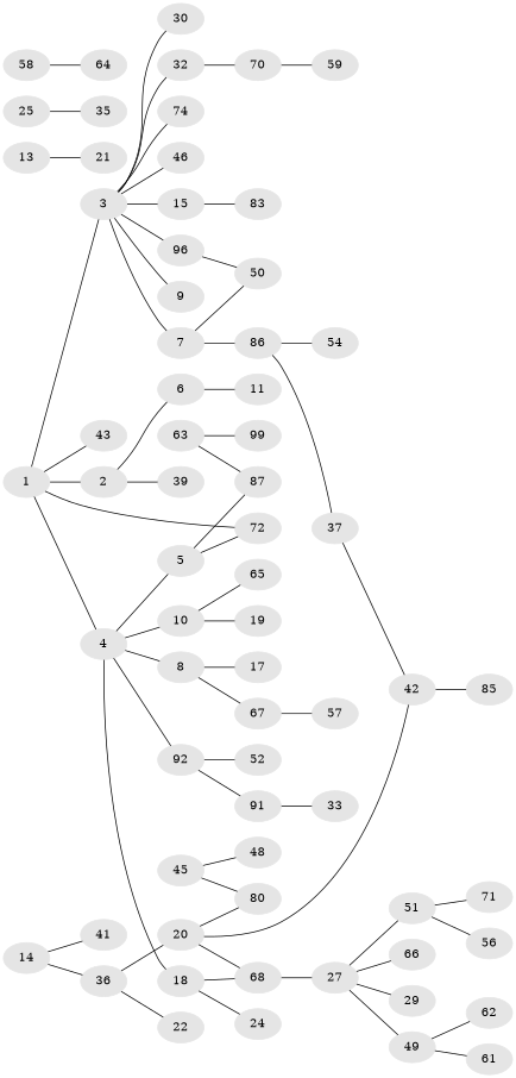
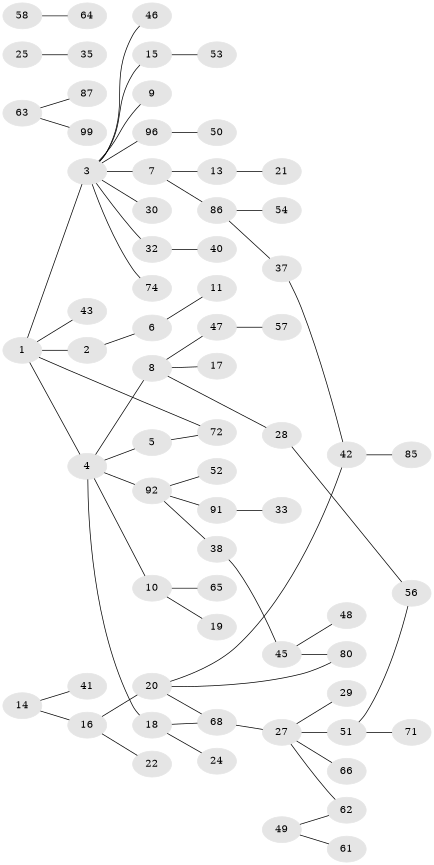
  graph {
    rankdir=LR
    node [color=gray90 style=filled]
    1
    2
    3
    4
    43
    72
    6
-   39
    7
    9
    15
    n12 [label=96]
    30
    32
    n15 [label=74]
    46
    5
    8
    10
    n20 [label=92]
    18
    14
-   16 [label=36]
+   16
    41
    11
    13
    n27 [label=86]
-   53 [label=83]
+   53
    50
-   40 [label=70]
+   40
    n31 [label=87]
    17
-   47 [label=67]
+   28
+   47
    19
    65
    n37 [label=91]
+   38
    52
    24
    68
    21
    54
    37
-   59
    56
    57
    33
    45
    20
    22
    42
    n53 [label=80]
    27
    n55 [label=85]
    25
    35
    66
    29
    49
    51
    61
    62
    71
    48
    58
    64
    63
    n69 [label=99]
    1 -- 2
    1 -- 3
    1 -- 4
    1 -- 43
    1 -- 72
    2 -- 6
-   2 -- 39
    3 -- 7
    3 -- 9
    3 -- 15
    3 -- n12
    3 -- 30
    3 -- 32
    3 -- n15
    3 -- 46
    4 -- 5
    4 -- 8
    4 -- 10
    4 -- n20
    4 -- 18
    6 -- 11
-   7 -- 50
+   7 -- 13
    7 -- n27
    15 -- 53
    n12 -- 50
    32 -- 40
    5 -- 72
-   5 -- n31
    8 -- 17
+   8 -- 28
    8 -- 47
    10 -- 19
    10 -- 65
    n20 -- n37
+   n20 -- 38
    n20 -- 52
    18 -- 24
    18 -- 68
    14 -- 16
    14 -- 41
    16 -- 20
    16 -- 22
    13 -- 21
    n27 -- 54
    n27 -- 37
-   40 -- 59
+   28 -- 56
    47 -- 57
    n37 -- 33
+   38 -- 45
    68 -- 27
    37 -- 42
    45 -- n53
    45 -- 48
    20 -- 68
    20 -- 42
    20 -- n53
    42 -- n55
    27 -- 66
    27 -- 29
-   27 -- 49
+   27 -- 62
    27 -- 51
    25 -- 35
    49 -- 61
    49 -- 62
    51 -- 56
    51 -- 71
    58 -- 64
    63 -- n31
    63 -- n69
  }
